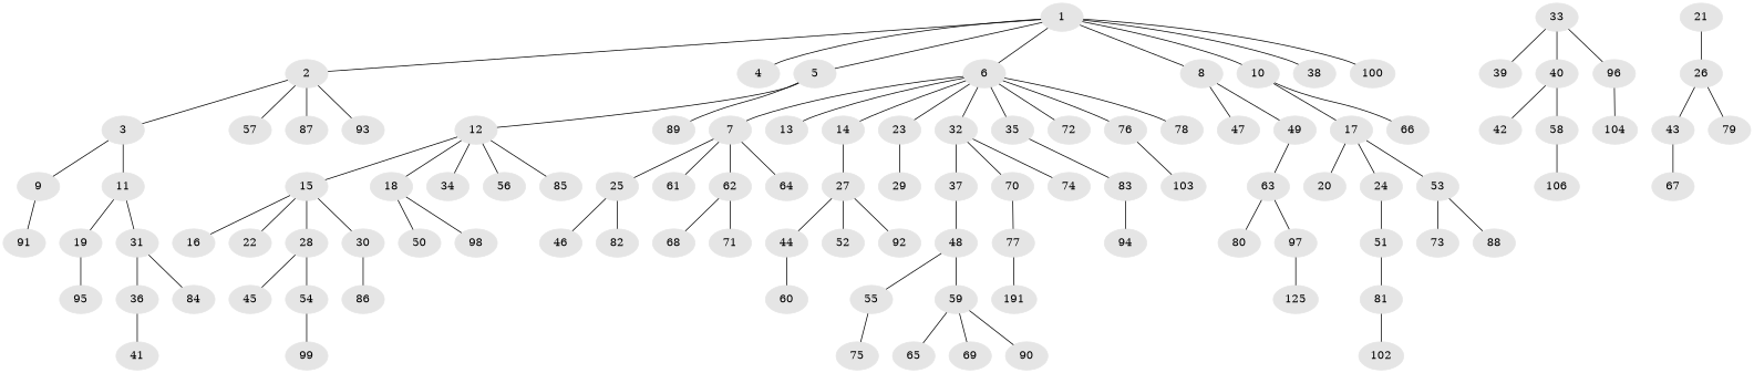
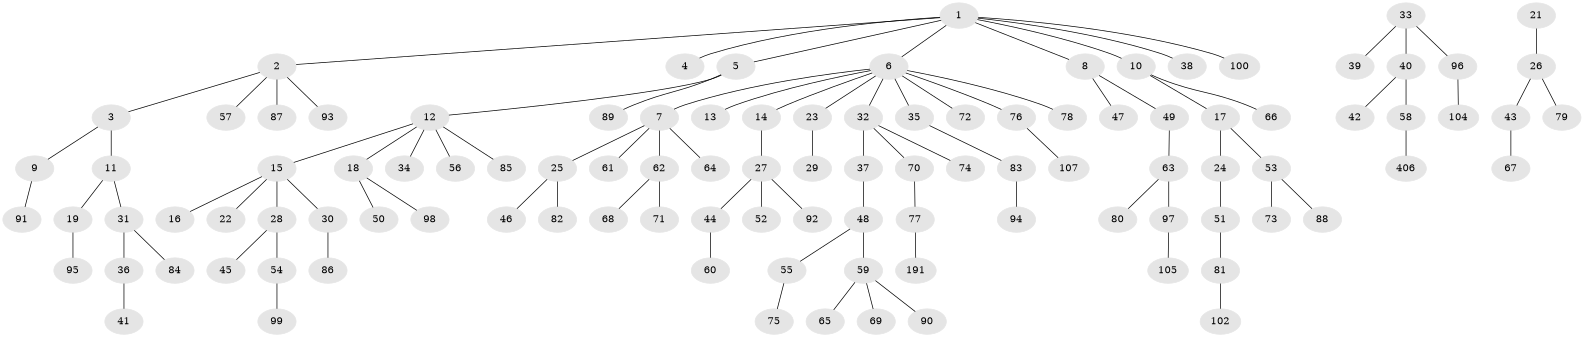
  graph {
    fontname="DejaVu Serif"
    node [color=gray90 fontname="DejaVu Serif" style=filled]
    edge [fontname="DejaVu Serif"]
    1
    2
    4
    5
    6
    8
    10
    38
    100
    3
    57
    87
    93
    12
    89
    7
    13
    14
    23
    32
    35
    72
    76
    78
    47
    49
    17
    66
    9
    11
    91
    19
    31
    33
    39
    40
    96
    15
    18
    34
    56
    85
    25
    61
    62
    64
    27
    29
    37
    70
    74
    83
-   103
+   103 [label=107]
    21
    26
    46
    82
    68
    71
    63
-   20
    24
    53
    95
    36
    84
    16
    22
    28
    30
    50
    98
    44
    52
    92
    45
    54
    86
    51
    73
    88
    43
    79
    81
    67
    60
    99
    41
    48
    77
    42
    58
    104
    94
    55
    59
-   106
+   106 [label=406]
    75
    65
    69
    90
    80
    97
    102
-   105 [label=125]
+   105
    n106 [label=191]
    1 -- 2
    1 -- 4
    1 -- 5
    1 -- 6
    1 -- 8
    1 -- 10
    1 -- 38
    1 -- 100
    2 -- 3
    2 -- 57
    2 -- 87
    2 -- 93
    5 -- 12
    5 -- 89
    6 -- 7
    6 -- 13
    6 -- 14
    6 -- 23
    6 -- 32
    6 -- 35
    6 -- 72
    6 -- 76
    6 -- 78
    8 -- 47
    8 -- 49
    10 -- 17
    10 -- 66
    3 -- 9
    3 -- 11
    12 -- 15
    12 -- 18
    12 -- 34
    12 -- 56
    12 -- 85
    7 -- 25
    7 -- 61
    7 -- 62
    7 -- 64
    14 -- 27
    23 -- 29
    32 -- 37
    32 -- 70
    32 -- 74
    35 -- 83
    76 -- 103
    49 -- 63
-   17 -- 20
    17 -- 24
    17 -- 53
    9 -- 91
    11 -- 19
    11 -- 31
    19 -- 95
    31 -- 36
    31 -- 84
    33 -- 39
    33 -- 40
    33 -- 96
    40 -- 42
    40 -- 58
    96 -- 104
    15 -- 16
    15 -- 22
    15 -- 28
    15 -- 30
    18 -- 50
    18 -- 98
    25 -- 46
    25 -- 82
    62 -- 68
    62 -- 71
    27 -- 44
    27 -- 52
    27 -- 92
    37 -- 48
    70 -- 77
    83 -- 94
    21 -- 26
    26 -- 43
    26 -- 79
    63 -- 80
    63 -- 97
    24 -- 51
    53 -- 73
    53 -- 88
    36 -- 41
    28 -- 45
    28 -- 54
    30 -- 86
    44 -- 60
    54 -- 99
    51 -- 81
    43 -- 67
    81 -- 102
    48 -- 55
    48 -- 59
    77 -- n106
    58 -- 106
    55 -- 75
    59 -- 65
    59 -- 69
    59 -- 90
    97 -- 105
  }
